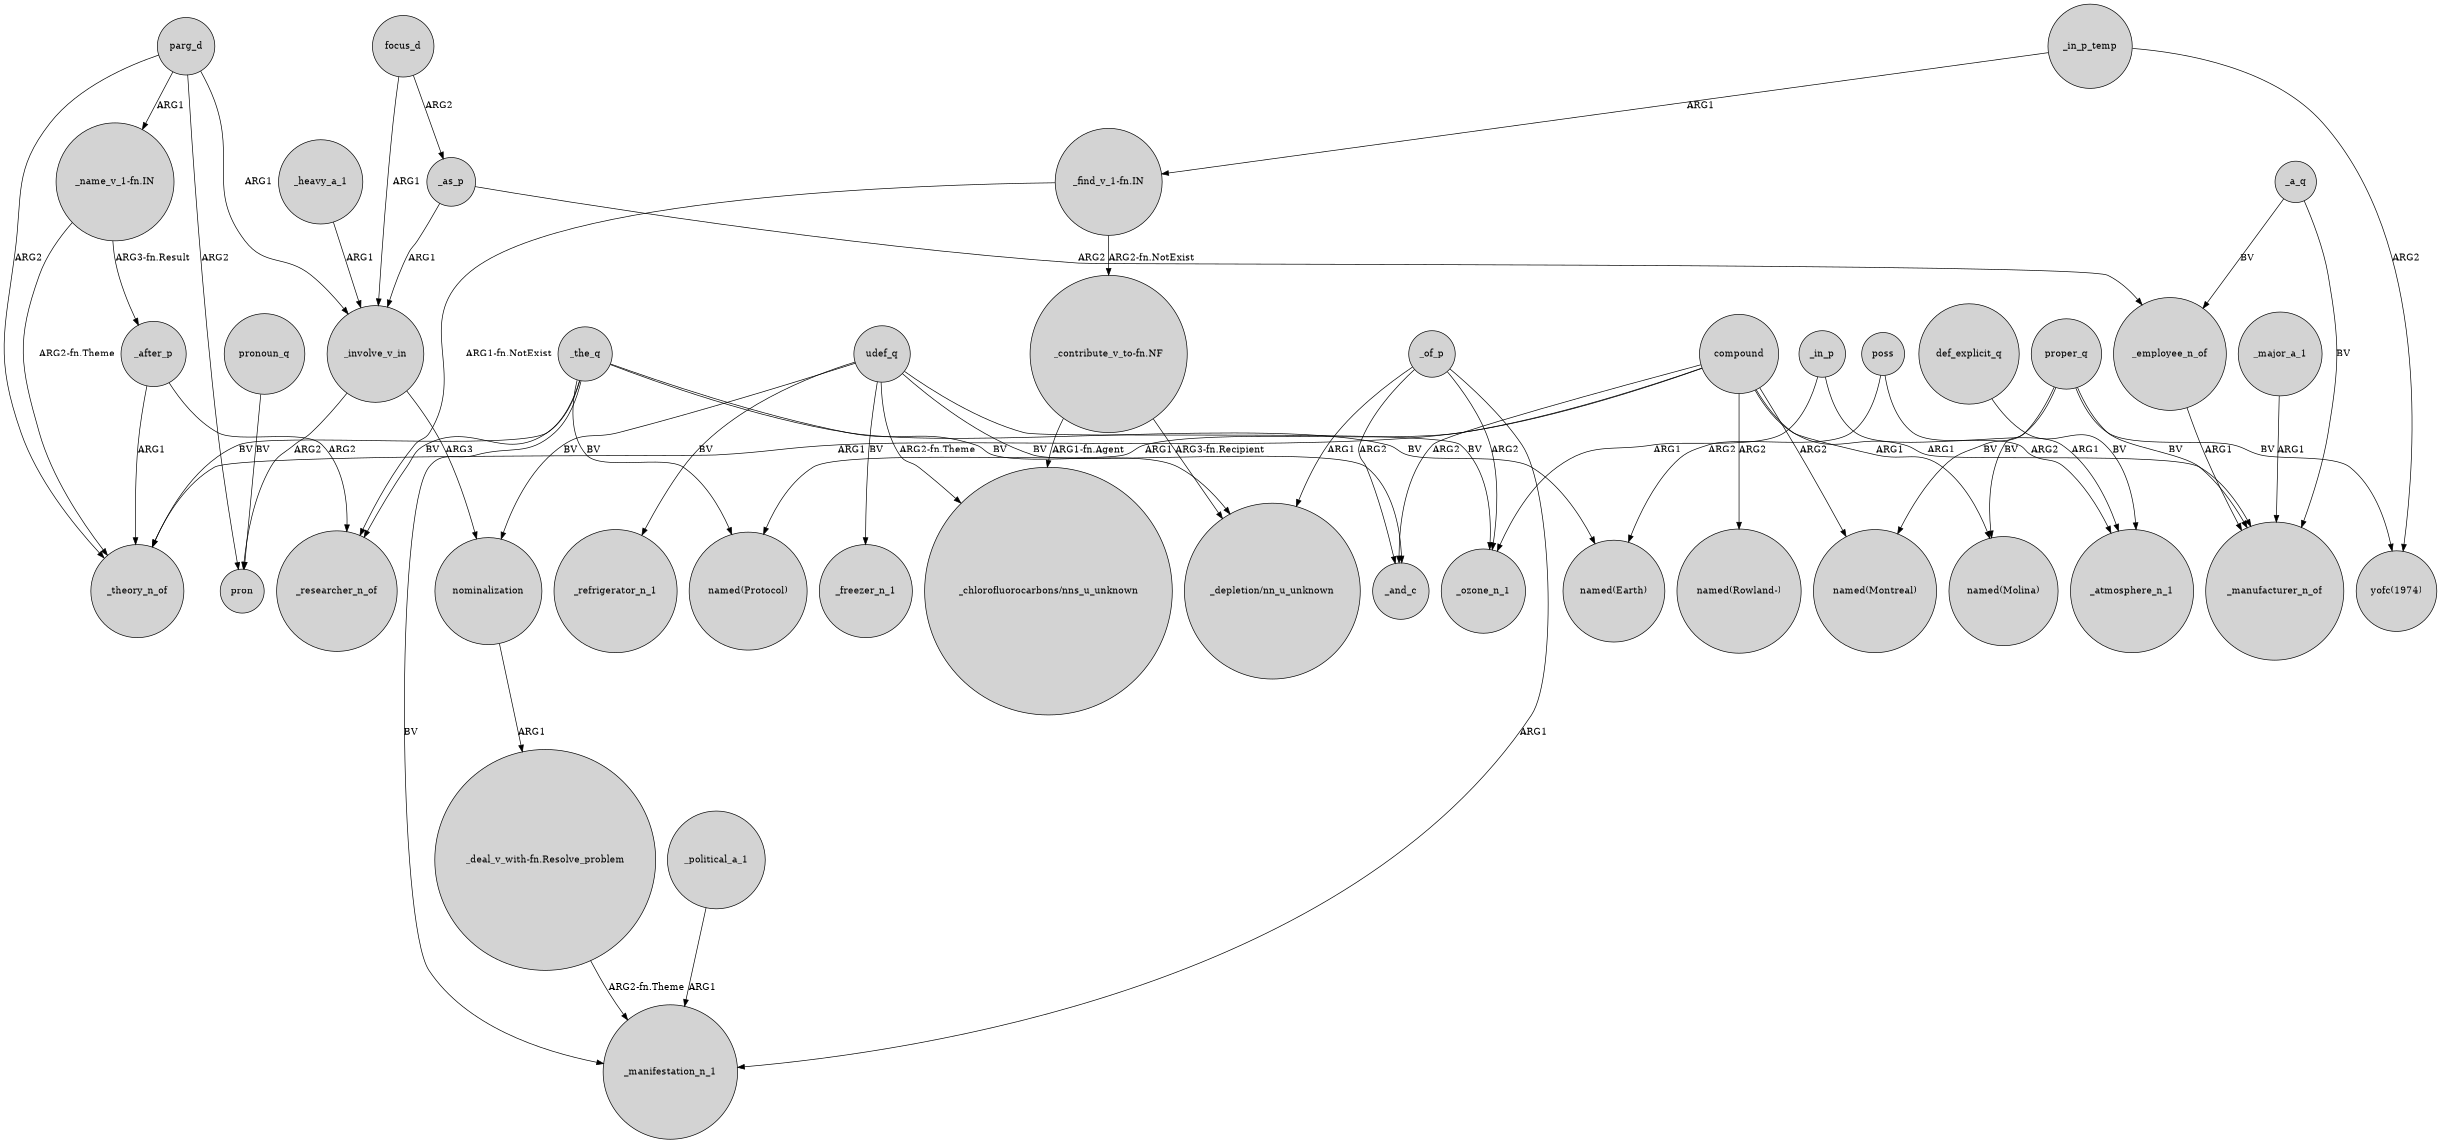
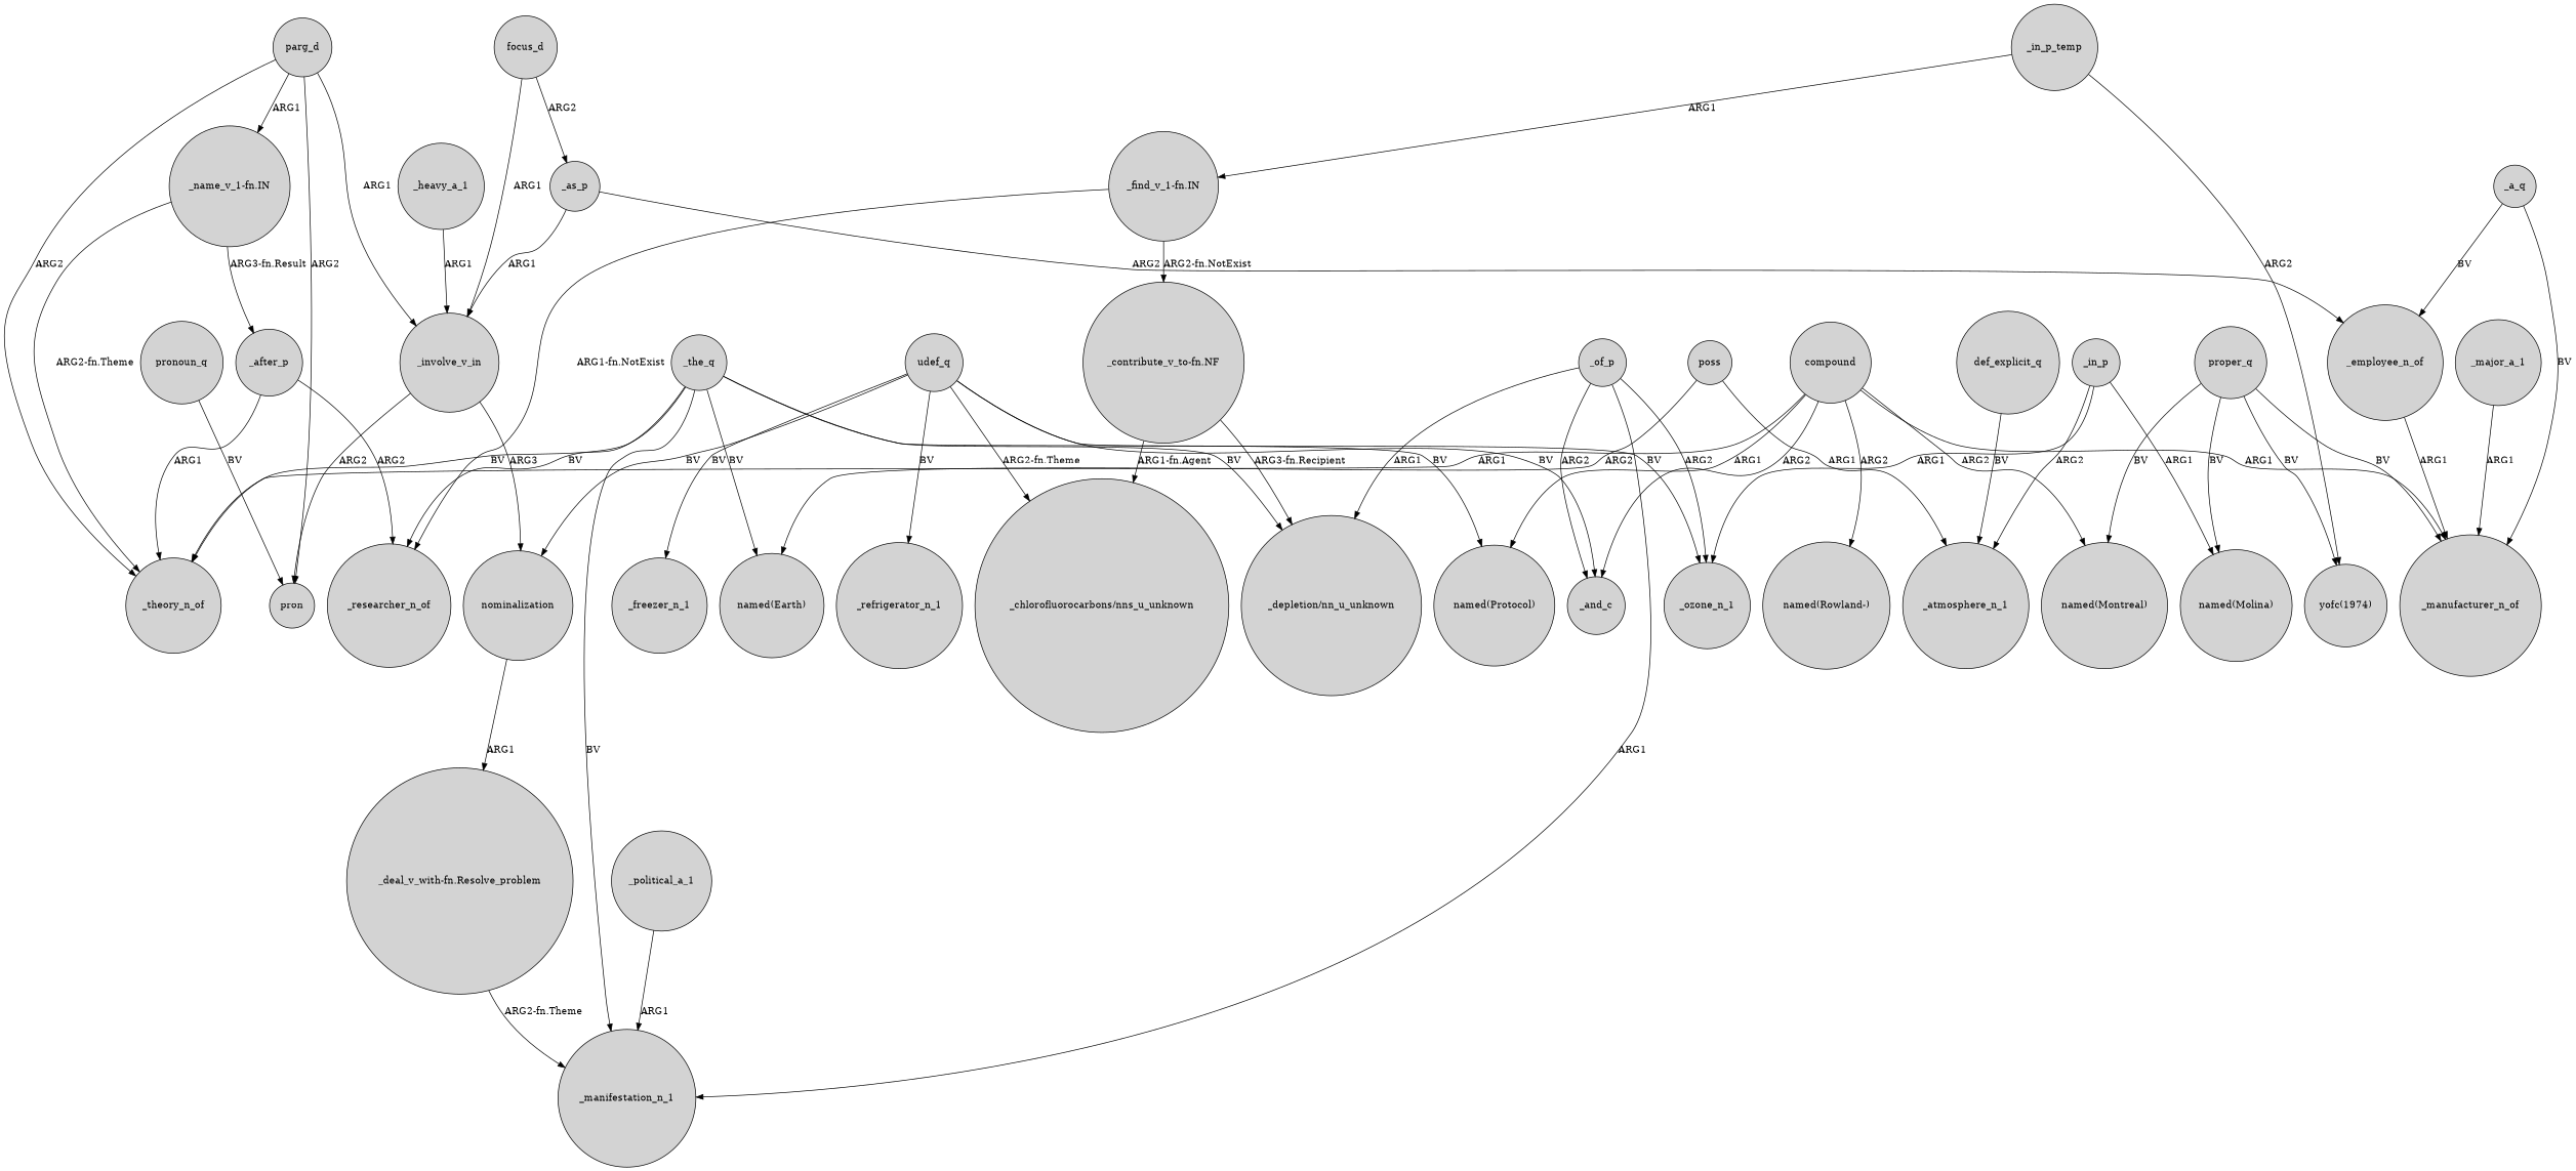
  digraph {
    node [shape=circle style=filled]
    _as_p
    _involve_v_in
    _employee_n_of
    nominalization
    pron
    _manufacturer_n_of
    "_deal_v_with-fn.Resolve_problem"
    _after_p
    _theory_n_of
    _researcher_n_of
    udef_q
    _ozone_n_1
    "_chlorofluorocarbons/nns_u_unknown"
    _and_c
    _refrigerator_n_1
    _freezer_n_1
    compound
    "named(Rowland-)"
    "named(Montreal)"
    "named(Protocol)"
    "named(Molina)"
    _major_a_1
    parg_d
    "_name_v_1-fn.IN"
    focus_d
    _in_p
    _atmosphere_n_1
    _the_q
    _manifestation_n_1
    "named(Earth)"
    "_depletion/nn_u_unknown"
    _heavy_a_1
    "_contribute_v_to-fn.NF"
    _political_a_1
    _of_p
    proper_q
    "yofc(1974)"
    _in_p_temp
    "_find_v_1-fn.IN"
    poss
    pronoun_q
    def_explicit_q
    _a_q
    _as_p -> _involve_v_in [label=ARG1]
    _as_p -> _employee_n_of [label=ARG2]
    _involve_v_in -> nominalization [label=ARG3]
    _involve_v_in -> pron [label=ARG2]
    _employee_n_of -> _manufacturer_n_of [label=ARG1]
    nominalization -> "_deal_v_with-fn.Resolve_problem" [label=ARG1]
    "_deal_v_with-fn.Resolve_problem" -> _manifestation_n_1 [label="ARG2-fn.Theme"]
    _after_p -> _theory_n_of [label=ARG1]
    _after_p -> _researcher_n_of [label=ARG2]
    udef_q -> nominalization [label=BV]
    udef_q -> _ozone_n_1 [label=BV]
    udef_q -> "_chlorofluorocarbons/nns_u_unknown" [label="ARG2-fn.Theme"]
    udef_q -> _and_c [label=BV]
    udef_q -> _refrigerator_n_1 [label=BV]
    udef_q -> _freezer_n_1 [label=BV]
    compound -> _manufacturer_n_of [label=ARG1]
    compound -> _theory_n_of [label=ARG1]
    compound -> _and_c [label=ARG2]
    compound -> "named(Rowland-)" [label=ARG2]
    compound -> "named(Montreal)" [label=ARG2]
    compound -> "named(Protocol)" [label=ARG1]
-   compound -> "named(Molina)" [label=ARG1]
+   _in_p -> "named(Molina)" [label=ARG1]
    _major_a_1 -> _manufacturer_n_of [label=ARG1]
    parg_d -> _involve_v_in [label=ARG1]
    parg_d -> pron [label=ARG2]
    parg_d -> _theory_n_of [label=ARG2]
    parg_d -> "_name_v_1-fn.IN" [label=ARG1]
    "_name_v_1-fn.IN" -> _after_p [label="ARG3-fn.Result"]
    "_name_v_1-fn.IN" -> _theory_n_of [label="ARG2-fn.Theme"]
    focus_d -> _as_p [label=ARG2]
    focus_d -> _involve_v_in [label=ARG1]
    _in_p -> _ozone_n_1 [label=ARG1]
    _in_p -> _atmosphere_n_1 [label=ARG2]
    _the_q -> _theory_n_of [label=BV]
    _the_q -> _researcher_n_of [label=BV]
    _the_q -> "named(Protocol)" [label=BV]
    _the_q -> _manifestation_n_1 [label=BV]
    _the_q -> "named(Earth)" [label=BV]
    _the_q -> "_depletion/nn_u_unknown" [label=BV]
    _heavy_a_1 -> _involve_v_in [label=ARG1]
    "_contribute_v_to-fn.NF" -> "_chlorofluorocarbons/nns_u_unknown" [label="ARG1-fn.Agent"]
    "_contribute_v_to-fn.NF" -> "_depletion/nn_u_unknown" [label="ARG3-fn.Recipient"]
    _political_a_1 -> _manifestation_n_1 [label=ARG1]
    _of_p -> _ozone_n_1 [label=ARG2]
    _of_p -> _and_c [label=ARG2]
    _of_p -> _manifestation_n_1 [label=ARG1]
    _of_p -> "_depletion/nn_u_unknown" [label=ARG1]
    proper_q -> _manufacturer_n_of [label=BV]
    proper_q -> "named(Montreal)" [label=BV]
    proper_q -> "named(Molina)" [label=BV]
    proper_q -> "yofc(1974)" [label=BV]
    _in_p_temp -> "yofc(1974)" [label=ARG2]
    _in_p_temp -> "_find_v_1-fn.IN" [label=ARG1]
    "_find_v_1-fn.IN" -> _researcher_n_of [label="ARG1-fn.NotExist"]
    "_find_v_1-fn.IN" -> "_contribute_v_to-fn.NF" [label="ARG2-fn.NotExist"]
    poss -> _atmosphere_n_1 [label=ARG1]
    poss -> "named(Earth)" [label=ARG2]
    pronoun_q -> pron [label=BV]
    def_explicit_q -> _atmosphere_n_1 [label=BV]
    _a_q -> _employee_n_of [label=BV]
    _a_q -> _manufacturer_n_of [label=BV]
  }
